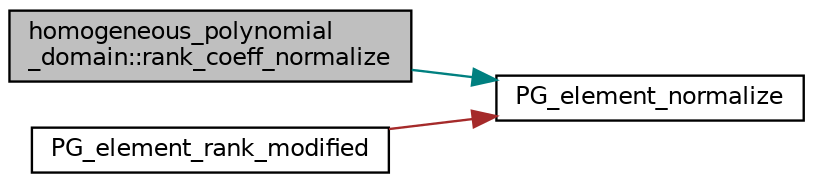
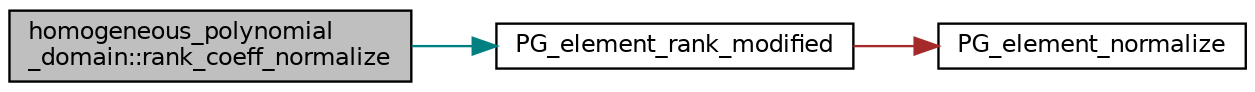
  digraph {
    rankdir=LR
    node [color=black fillcolor=white fontname=Helvetica fontsize=10 shape=record style=filled]
    edge [fontname=Helvetica fontsize=10 labelfontname=Helvetica labelfontsize=10 style=solid]
    n1 [fillcolor=grey75 fontcolor=black height=0.2 label="homogeneous_polynomial\l_domain::rank_coeff_normalize" width=0.4]
    n2 [height=0.2 label=PG_element_rank_modified width=0.4]
    n3 [height=0.2 label=PG_element_normalize width=0.4]
-   n1 -> n3 [color=teal]
+   n1 -> n2 [color=teal]
    n2 -> n3 [color=brown]
  }
